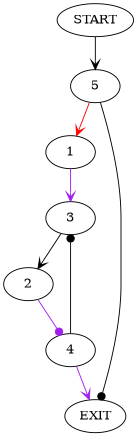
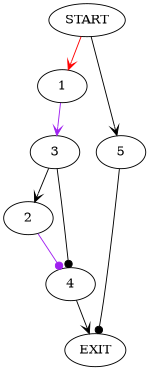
  digraph {
    fontname="DejaVu Serif"
    node [fontname="DejaVu Serif"]
    edge [arrowhead=vee color=black fontname="DejaVu Serif"]
    n1 [label=START]
    1
    5
    3
    n5 [label=EXIT]
    2
    4
-   5 -> 1 [color=red]
+   n1 -> 1 [color=red]
    n1 -> 5
    1 -> 3 [color=purple]
    5 -> n5 [arrowhead=dot]
    3 -> 2
-   4 -> 3 [arrowhead=dot]
+   3 -> 4 [arrowhead=dot]
    2 -> 4 [arrowhead=dot color=purple]
-   4 -> n5 [color=purple]
+   4 -> n5
  }
